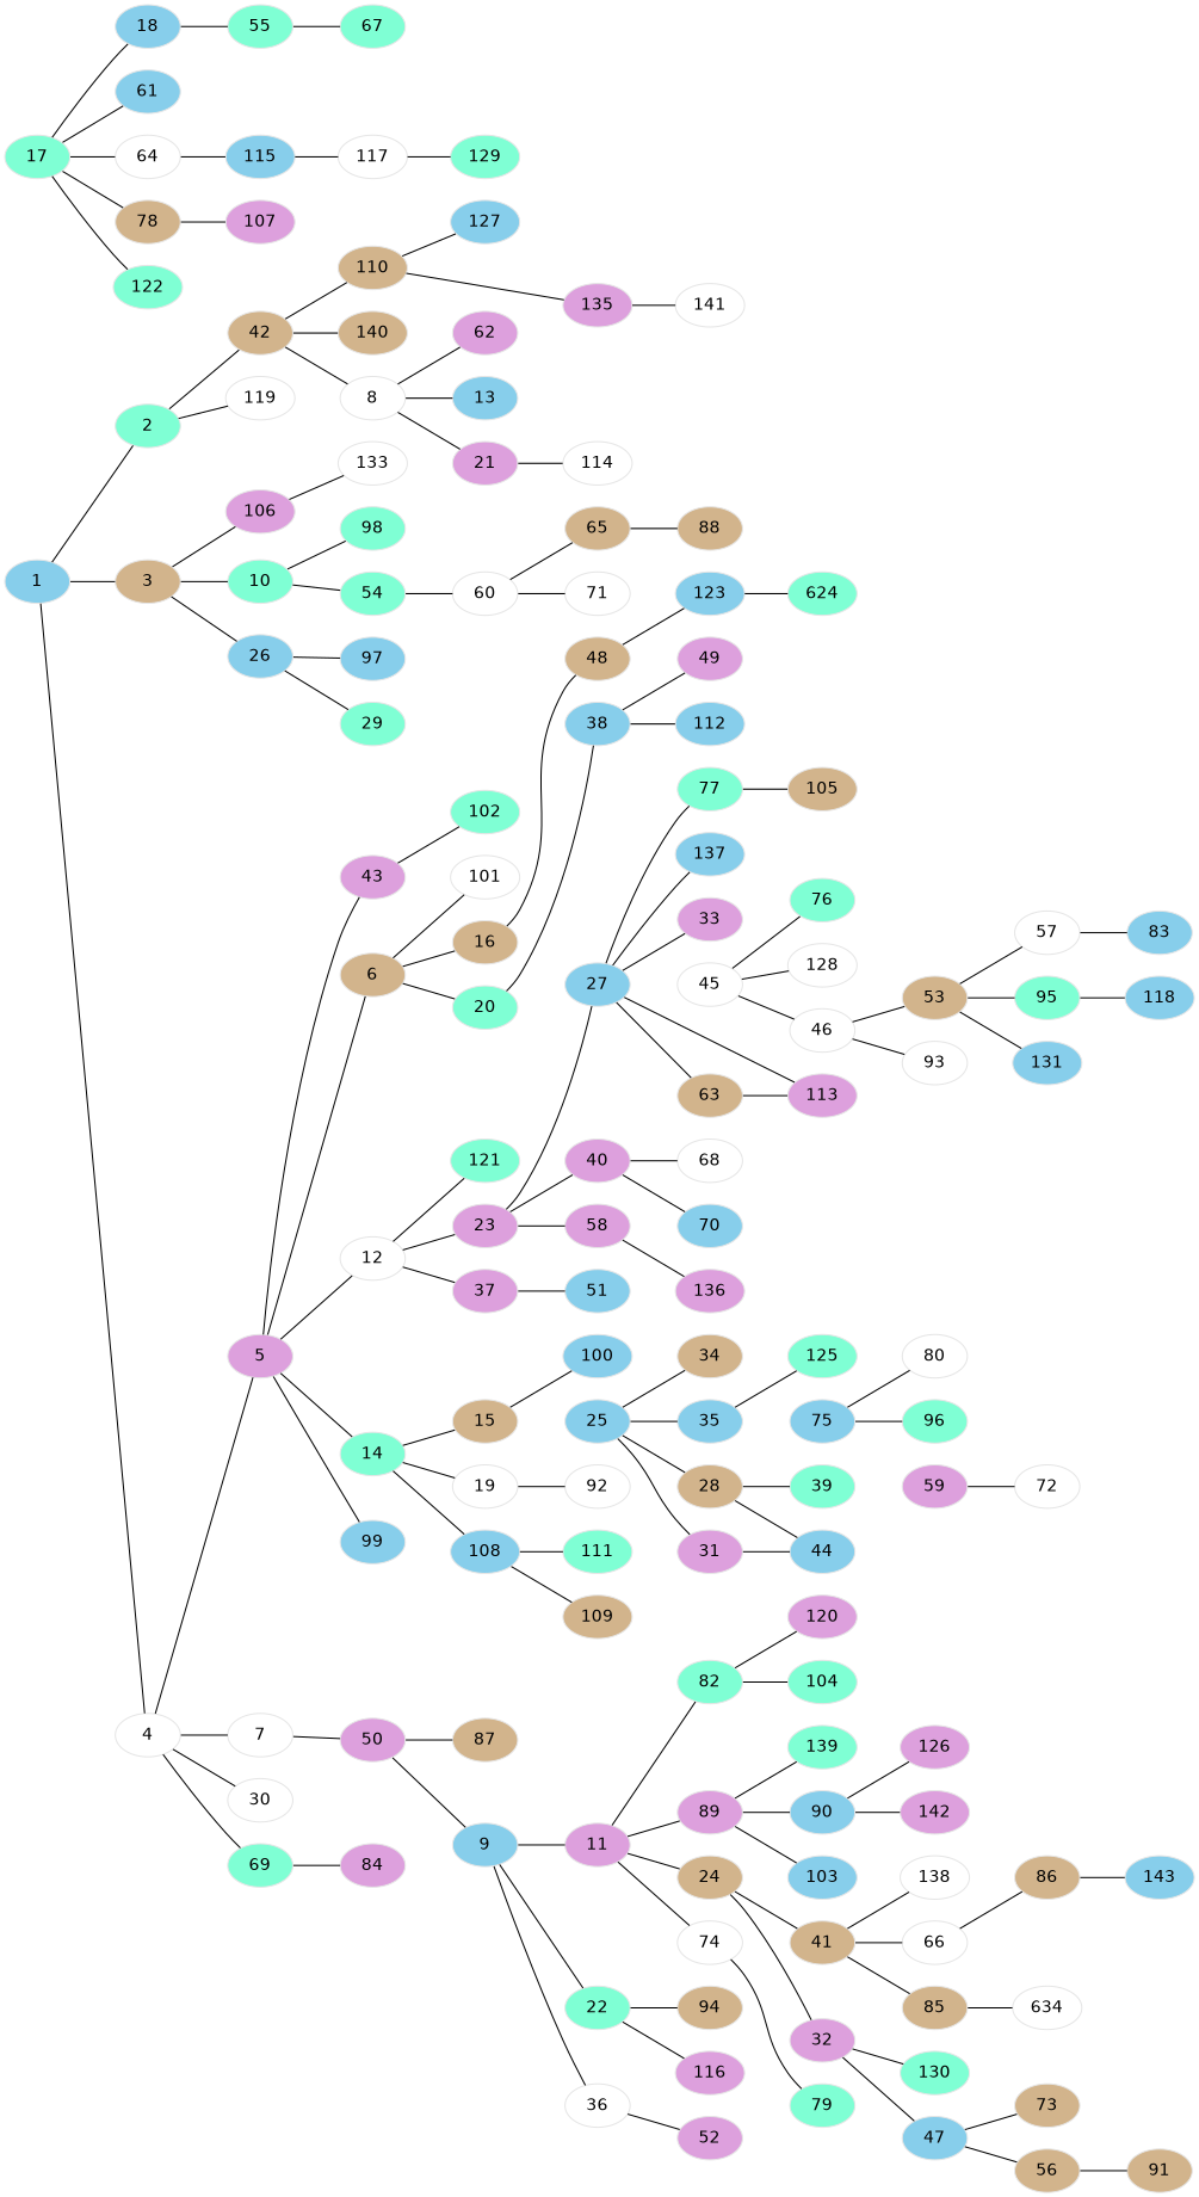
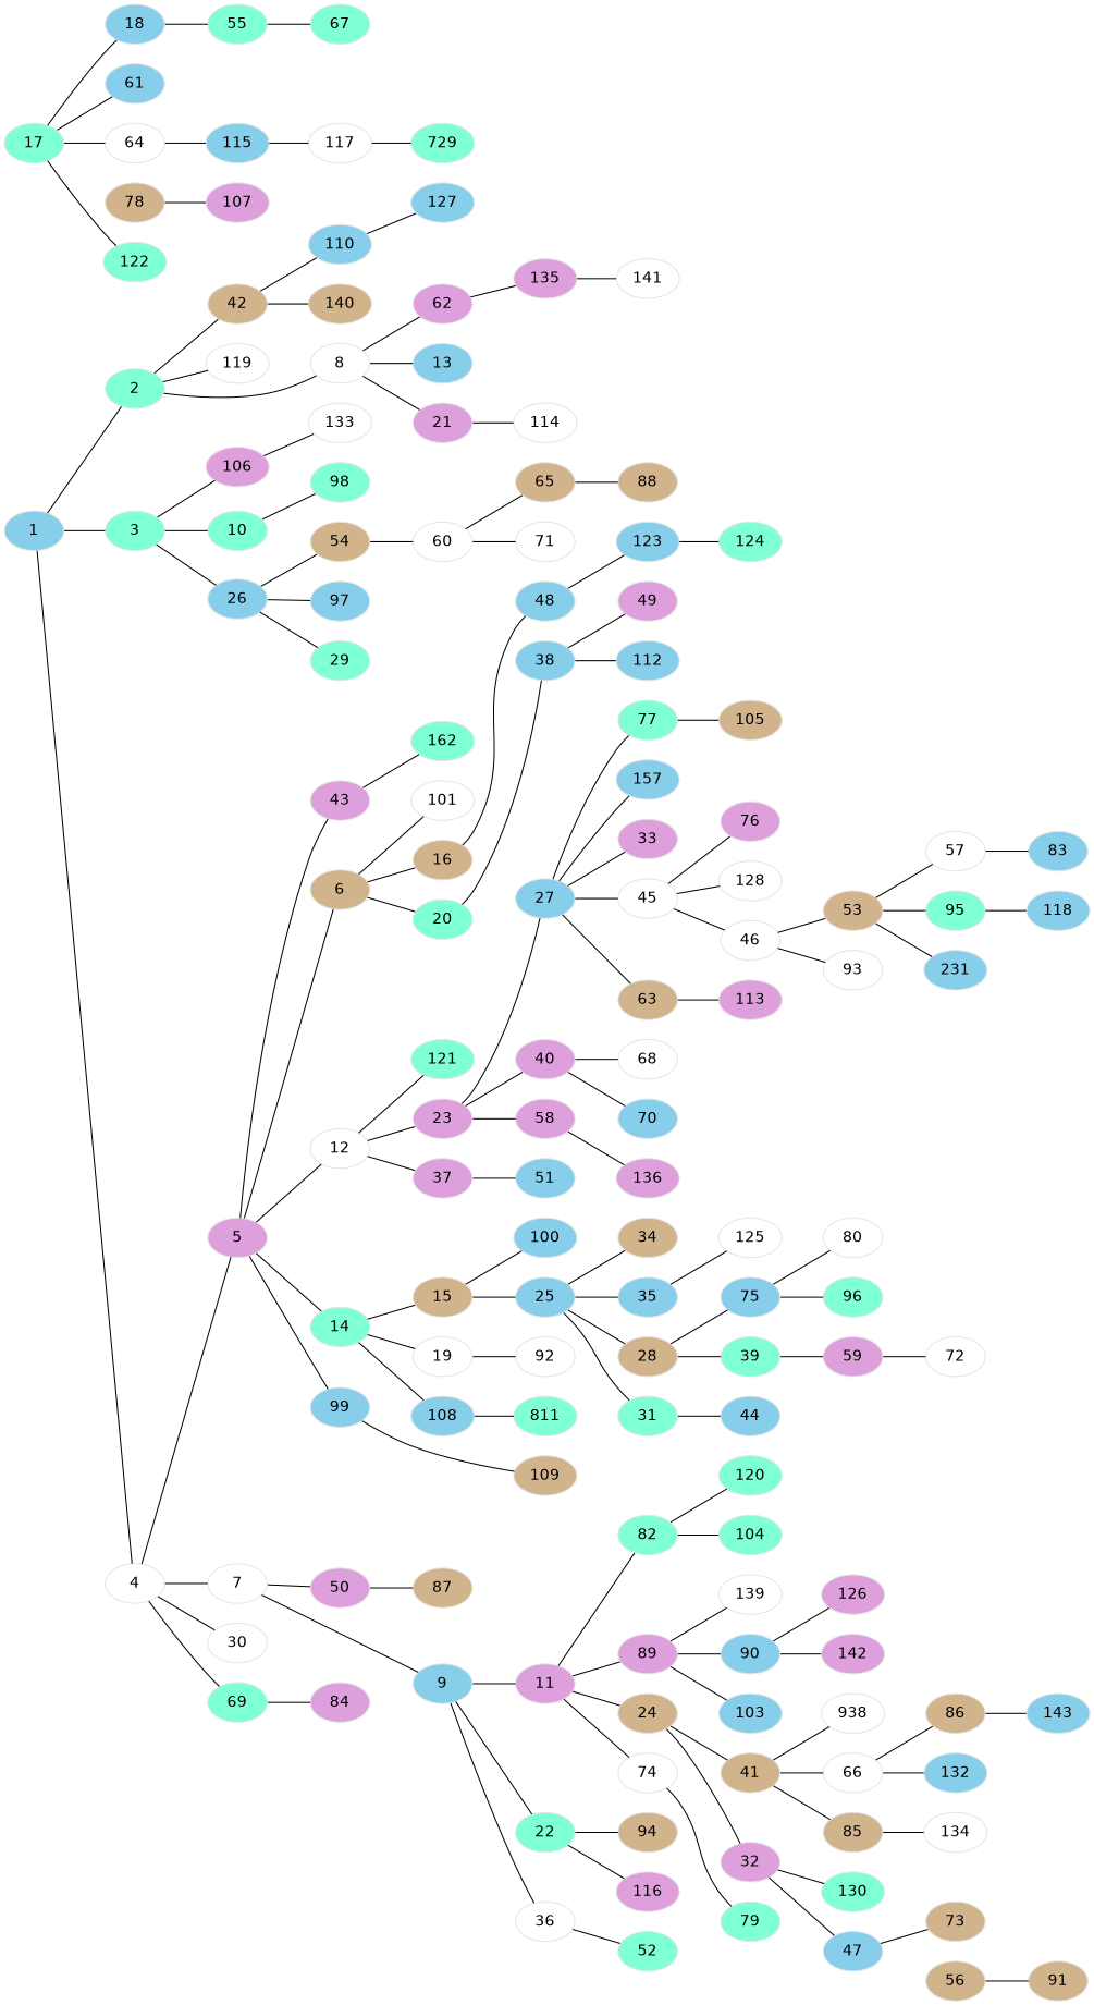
  graph {
    fontname="DejaVu Sans"
    rankdir=LR
    node [color=gray90 fillcolor=skyblue fontname="DejaVu Sans" style=filled]
    edge [fontname="DejaVu Sans"]
    1
    2 [fillcolor=aquamarine]
-   3 [fillcolor=tan]
+   3 [fillcolor=aquamarine]
    4 [fillcolor=white]
    8 [fillcolor=white]
    42 [fillcolor=tan]
    119 [fillcolor=white]
    10 [fillcolor=aquamarine]
    26
    106 [fillcolor=plum]
    5 [fillcolor=plum]
    7 [fillcolor=white]
    30 [fillcolor=white]
    69 [fillcolor=aquamarine]
    13
    21 [fillcolor=plum]
    62 [fillcolor=plum]
-   110 [fillcolor=tan]
+   110
    140 [fillcolor=tan]
-   54 [fillcolor=aquamarine]
+   54 [fillcolor=tan]
    98 [fillcolor=aquamarine]
    29 [fillcolor=aquamarine]
    97
    133 [fillcolor=white]
    6 [fillcolor=tan]
    12 [fillcolor=white]
    14 [fillcolor=aquamarine]
    43 [fillcolor=plum]
    99
    9
    50 [fillcolor=plum]
    84 [fillcolor=plum]
    16 [fillcolor=tan]
    20 [fillcolor=aquamarine]
    101 [fillcolor=white]
    23 [fillcolor=plum]
    37 [fillcolor=plum]
    121 [fillcolor=aquamarine]
    15 [fillcolor=tan]
    19 [fillcolor=white]
    108
-   102 [fillcolor=aquamarine]
+   102 [fillcolor=aquamarine label=162]
    109 [fillcolor=tan]
-   48 [fillcolor=tan]
+   48
    38
    11 [fillcolor=plum]
    22 [fillcolor=aquamarine]
    36 [fillcolor=white]
    87 [fillcolor=tan]
    114 [fillcolor=white]
    135 [fillcolor=plum]
    24 [fillcolor=tan]
    74 [fillcolor=white]
    82 [fillcolor=aquamarine]
    89 [fillcolor=plum]
    94 [fillcolor=tan]
    116 [fillcolor=plum]
-   52 [fillcolor=plum]
+   52 [fillcolor=aquamarine]
    60 [fillcolor=white]
    32 [fillcolor=plum]
    41 [fillcolor=tan]
    79 [fillcolor=aquamarine]
    104 [fillcolor=aquamarine]
-   120 [fillcolor=plum]
+   120 [fillcolor=aquamarine]
    90
    103
-   139 [fillcolor=aquamarine]
+   139 [fillcolor=white]
    27
    40 [fillcolor=plum]
    58 [fillcolor=plum]
    51
    18
    17 [fillcolor=aquamarine]
    61
    64 [fillcolor=white]
    78 [fillcolor=tan]
    122 [fillcolor=aquamarine]
    25
    100
    92 [fillcolor=white]
-   111 [fillcolor=aquamarine]
+   111 [fillcolor=aquamarine label=811]
    28 [fillcolor=tan]
-   31 [fillcolor=plum]
+   31 [fillcolor=aquamarine]
    34 [fillcolor=tan]
    35
    123
    55 [fillcolor=aquamarine]
    115
    107 [fillcolor=plum]
    67 [fillcolor=aquamarine]
    49 [fillcolor=plum]
    112
    33 [fillcolor=plum]
    45 [fillcolor=white]
    63 [fillcolor=tan]
    77 [fillcolor=aquamarine]
-   137
+   137 [label=157]
    68 [fillcolor=white]
    70
    136 [fillcolor=plum]
    47
    130 [fillcolor=aquamarine]
    66 [fillcolor=white]
    85 [fillcolor=tan]
-   138 [fillcolor=white]
+   138 [fillcolor=white label=938]
    39 [fillcolor=aquamarine]
    75
    44
-   125 [fillcolor=aquamarine]
+   125 [fillcolor=white]
    46 [fillcolor=white]
-   76 [fillcolor=aquamarine]
+   76 [fillcolor=plum]
    128 [fillcolor=white]
    113 [fillcolor=plum]
    105 [fillcolor=tan]
    59 [fillcolor=plum]
    80 [fillcolor=white]
    96 [fillcolor=aquamarine]
    56 [fillcolor=tan]
    73 [fillcolor=tan]
    72 [fillcolor=white]
    86 [fillcolor=tan]
-   134 [fillcolor=white label=634]
+   132
+   134 [fillcolor=white]
    127
    53 [fillcolor=tan]
    93 [fillcolor=white]
    57 [fillcolor=white]
    95 [fillcolor=aquamarine]
-   131
+   131 [label=231]
    91 [fillcolor=tan]
-   124 [fillcolor=aquamarine label=624]
+   124 [fillcolor=aquamarine]
    83
    118
    65 [fillcolor=tan]
    71 [fillcolor=white]
    88 [fillcolor=tan]
    141 [fillcolor=white]
    117 [fillcolor=white]
    143
    126 [fillcolor=plum]
    142 [fillcolor=plum]
-   129 [fillcolor=aquamarine]
+   129 [fillcolor=aquamarine label=729]
    1 -- 2
    1 -- 3
    1 -- 4
-   42 -- 8
+   2 -- 8
    2 -- 42
    2 -- 119
    3 -- 10
    3 -- 26
    3 -- 106
    4 -- 5
    4 -- 7
    4 -- 30
    4 -- 69
    8 -- 13
    8 -- 21
    8 -- 62
    42 -- 110
    42 -- 140
-   10 -- 54
+   26 -- 54
    10 -- 98
    26 -- 29
    26 -- 97
    106 -- 133
    5 -- 6
    5 -- 12
    5 -- 14
    5 -- 43
    5 -- 99
-   50 -- 9
+   7 -- 9
    7 -- 50
    69 -- 84
    21 -- 114
-   110 -- 135
+   62 -- 135
    110 -- 127
    54 -- 60
    6 -- 16
    6 -- 20
    6 -- 101
    12 -- 23
    12 -- 37
    12 -- 121
    14 -- 15
    14 -- 19
    14 -- 108
    43 -- 102
-   108 -- 109
+   99 -- 109
    9 -- 11
    9 -- 22
    9 -- 36
    50 -- 87
    16 -- 48
    20 -- 38
    23 -- 27
    23 -- 40
    23 -- 58
    37 -- 51
+   15 -- 25
    15 -- 100
    19 -- 92
    108 -- 111
    48 -- 123
    38 -- 49
    38 -- 112
    11 -- 24
    11 -- 74
    11 -- 82
    11 -- 89
    22 -- 94
    22 -- 116
    36 -- 52
    135 -- 141
    24 -- 32
    24 -- 41
    74 -- 79
    82 -- 104
    82 -- 120
    89 -- 90
    89 -- 103
    89 -- 139
    60 -- 65
    60 -- 71
    32 -- 47
    32 -- 130
    41 -- 66
    41 -- 85
    41 -- 138
    90 -- 126
    90 -- 142
    27 -- 33
-   27 -- 113
+   27 -- 45
    27 -- 63
    27 -- 77
    27 -- 137
    40 -- 68
    40 -- 70
    58 -- 136
    18 -- 55
    17 -- 18
    17 -- 61
    17 -- 64
-   17 -- 78
    17 -- 122
    64 -- 115
    78 -- 107
    25 -- 28
    25 -- 31
    25 -- 34
    25 -- 35
    28 -- 39
-   28 -- 44
+   28 -- 75
    31 -- 44
    35 -- 125
    123 -- 124
    55 -- 67
    115 -- 117
    45 -- 46
    45 -- 76
    45 -- 128
    63 -- 113
    77 -- 105
-   47 -- 56
    47 -- 73
    66 -- 86
+   66 -- 132
    85 -- 134
+   39 -- 59
    75 -- 80
    75 -- 96
    46 -- 53
    46 -- 93
    59 -- 72
    56 -- 91
    86 -- 143
    53 -- 57
    53 -- 95
    53 -- 131
    57 -- 83
    95 -- 118
    65 -- 88
    117 -- 129
  }
